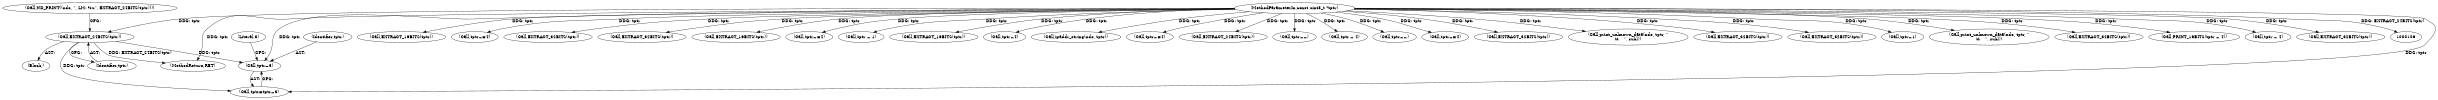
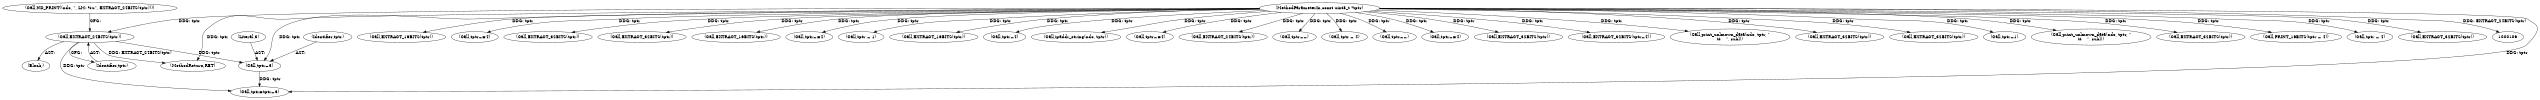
  digraph {
    n1 [label="(Call,tptr+3)"]
    n2 [label="(Call,tptr=tptr+3)"]
    n3 [label="(Literal,3)"]
    n4 [label="(Call,EXTRACT_24BITS(tptr))"]
    n5 [label="(Block,)"]
    n6 [label="(MethodReturn,RET)"]
    n7 [label="(Identifier,tptr)"]
    n8 [label="(MethodParameterIn,const uint8_t *tptr)"]
    n9 [label="(Call,EXTRACT_16BITS(tptr))"]
    n10 [label="(Call,tptr+=4)"]
    n11 [label="(Call,EXTRACT_32BITS(tptr))"]
    n12 [label="(Call,EXTRACT_32BITS(tptr))"]
    n13 [label="(Call,EXTRACT_16BITS(tptr))"]
    n14 [label="(Call,tptr+=4)"]
    n15 [label="(Call,tptr + 1)"]
    n16 [label="(Call,EXTRACT_16BITS(tptr))"]
    n17 [label="(Call,tptr+4)"]
    n18 [label="(Call,ipaddr_string(ndo, tptr))"]
    n19 [label="(Call,tptr+=4)"]
    n20 [label="(Call,EXTRACT_24BITS(tptr))"]
    n21 [label="(Call,tptr++)"]
    n22 [label="(Call,tptr + 4)"]
    n23 [label="(Call,tptr++)"]
    n24 [label="(Call,tptr+=4)"]
    n25 [label="(Call,EXTRACT_32BITS(tptr))"]
+   n26 [label="(Call,EXTRACT_32BITS(tptr+4))"]
    n27 [label="(Call,print_unknown_data(ndo, tptr, \"\n\t\t    \", subl))"]
    n28 [label="(Call,EXTRACT_32BITS(tptr))"]
    n29 [label="(Call,EXTRACT_32BITS(tptr))"]
    n30 [label="(Call,tptr+1)"]
    n31 [label="(Call,print_unknown_data(ndo, tptr, \"\n\t\t    \", subl))"]
    n32 [label="(Call,EXTRACT_32BITS(tptr))"]
    n33 [label="(Call,PRINT_16BITS(tptr + 4))"]
    n34 [label="(Call,tptr + 4)"]
    n35 [label="(Call,EXTRACT_32BITS(tptr))"]
    1000106
    n37 [label="(Identifier,tptr)"]
    n38 [label="(Call,ND_PRINT((ndo, \", LM: %u\", EXTRACT_24BITS(tptr))))"]
-   n1 -> n2 [label="AST: "]
-   n2 -> n1 [label="CFG: "]
-   n3 -> n1 [label="CFG: "]
+   n1 -> n2 [label="DDG: tptr"]
+   n3 -> n1 [label="AST: "]
    n4 -> n1 [label="DDG: tptr"]
    n4 -> n2 [label="DDG: tptr"]
    n4 -> n5 [label="AST: "]
    n4 -> n6 [label="DDG: EXTRACT_24BITS(tptr)"]
    n4 -> n7 [label="CFG: "]
    n7 -> n4 [label="AST: "]
    n8 -> n1 [label="DDG: tptr"]
    n8 -> n2 [label="DDG: tptr"]
    n8 -> n4 [label="DDG: tptr"]
    n8 -> n6 [label="DDG: tptr"]
    n8 -> n9 [label="DDG: tptr"]
    n8 -> n10 [label="DDG: tptr"]
    n8 -> n11 [label="DDG: tptr"]
    n8 -> n12 [label="DDG: tptr"]
    n8 -> n13 [label="DDG: tptr"]
    n8 -> n14 [label="DDG: tptr"]
    n8 -> n15 [label="DDG: tptr"]
    n8 -> n16 [label="DDG: tptr"]
    n8 -> n17 [label="DDG: tptr"]
    n8 -> n18 [label="DDG: tptr"]
    n8 -> n19 [label="DDG: tptr"]
    n8 -> n20 [label="DDG: tptr"]
    n8 -> n21 [label="DDG: tptr"]
    n8 -> n22 [label="DDG: tptr"]
    n8 -> n23 [label="DDG: tptr"]
    n8 -> n24 [label="DDG: tptr"]
    n8 -> n25 [label="DDG: tptr"]
+   n8 -> n26 [label="DDG: tptr"]
    n8 -> n27 [label="DDG: tptr"]
    n8 -> n28 [label="DDG: tptr"]
    n8 -> n29 [label="DDG: tptr"]
    n8 -> n30 [label="DDG: tptr"]
    n8 -> n31 [label="DDG: tptr"]
    n8 -> n32 [label="DDG: tptr"]
    n8 -> n33 [label="DDG: tptr"]
    n8 -> n34 [label="DDG: tptr"]
    n8 -> n35 [label="DDG: tptr"]
    n8 -> 1000106 [label="DDG: EXTRACT_24BITS(tptr)"]
    n37 -> n1 [label="AST: "]
    n38 -> n4 [label="CFG: "]
  }
